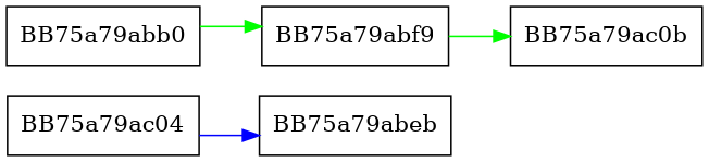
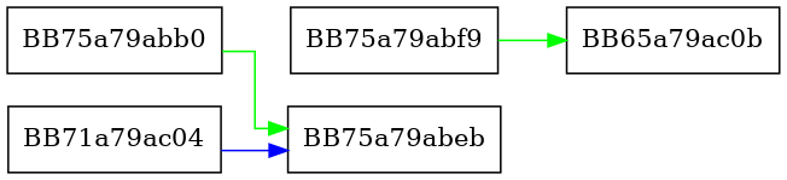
  digraph {
    rankdir=LR
    splines=ortho
    node [shape=box]
    edge [color=green]
    BB75a79abb0
    BB75a79abf9
-   BB75a79ac0b
-   BB75a79ac04
+   BB75a79ac0b [label=BB65a79ac0b]
+   BB75a79ac04 [label=BB71a79ac04]
    BB75a79abeb
-   BB75a79abb0 -> BB75a79abf9
+   BB75a79abb0 -> BB75a79abeb
    BB75a79abf9 -> BB75a79ac0b
    BB75a79ac04 -> BB75a79abeb [color=blue]
  }
